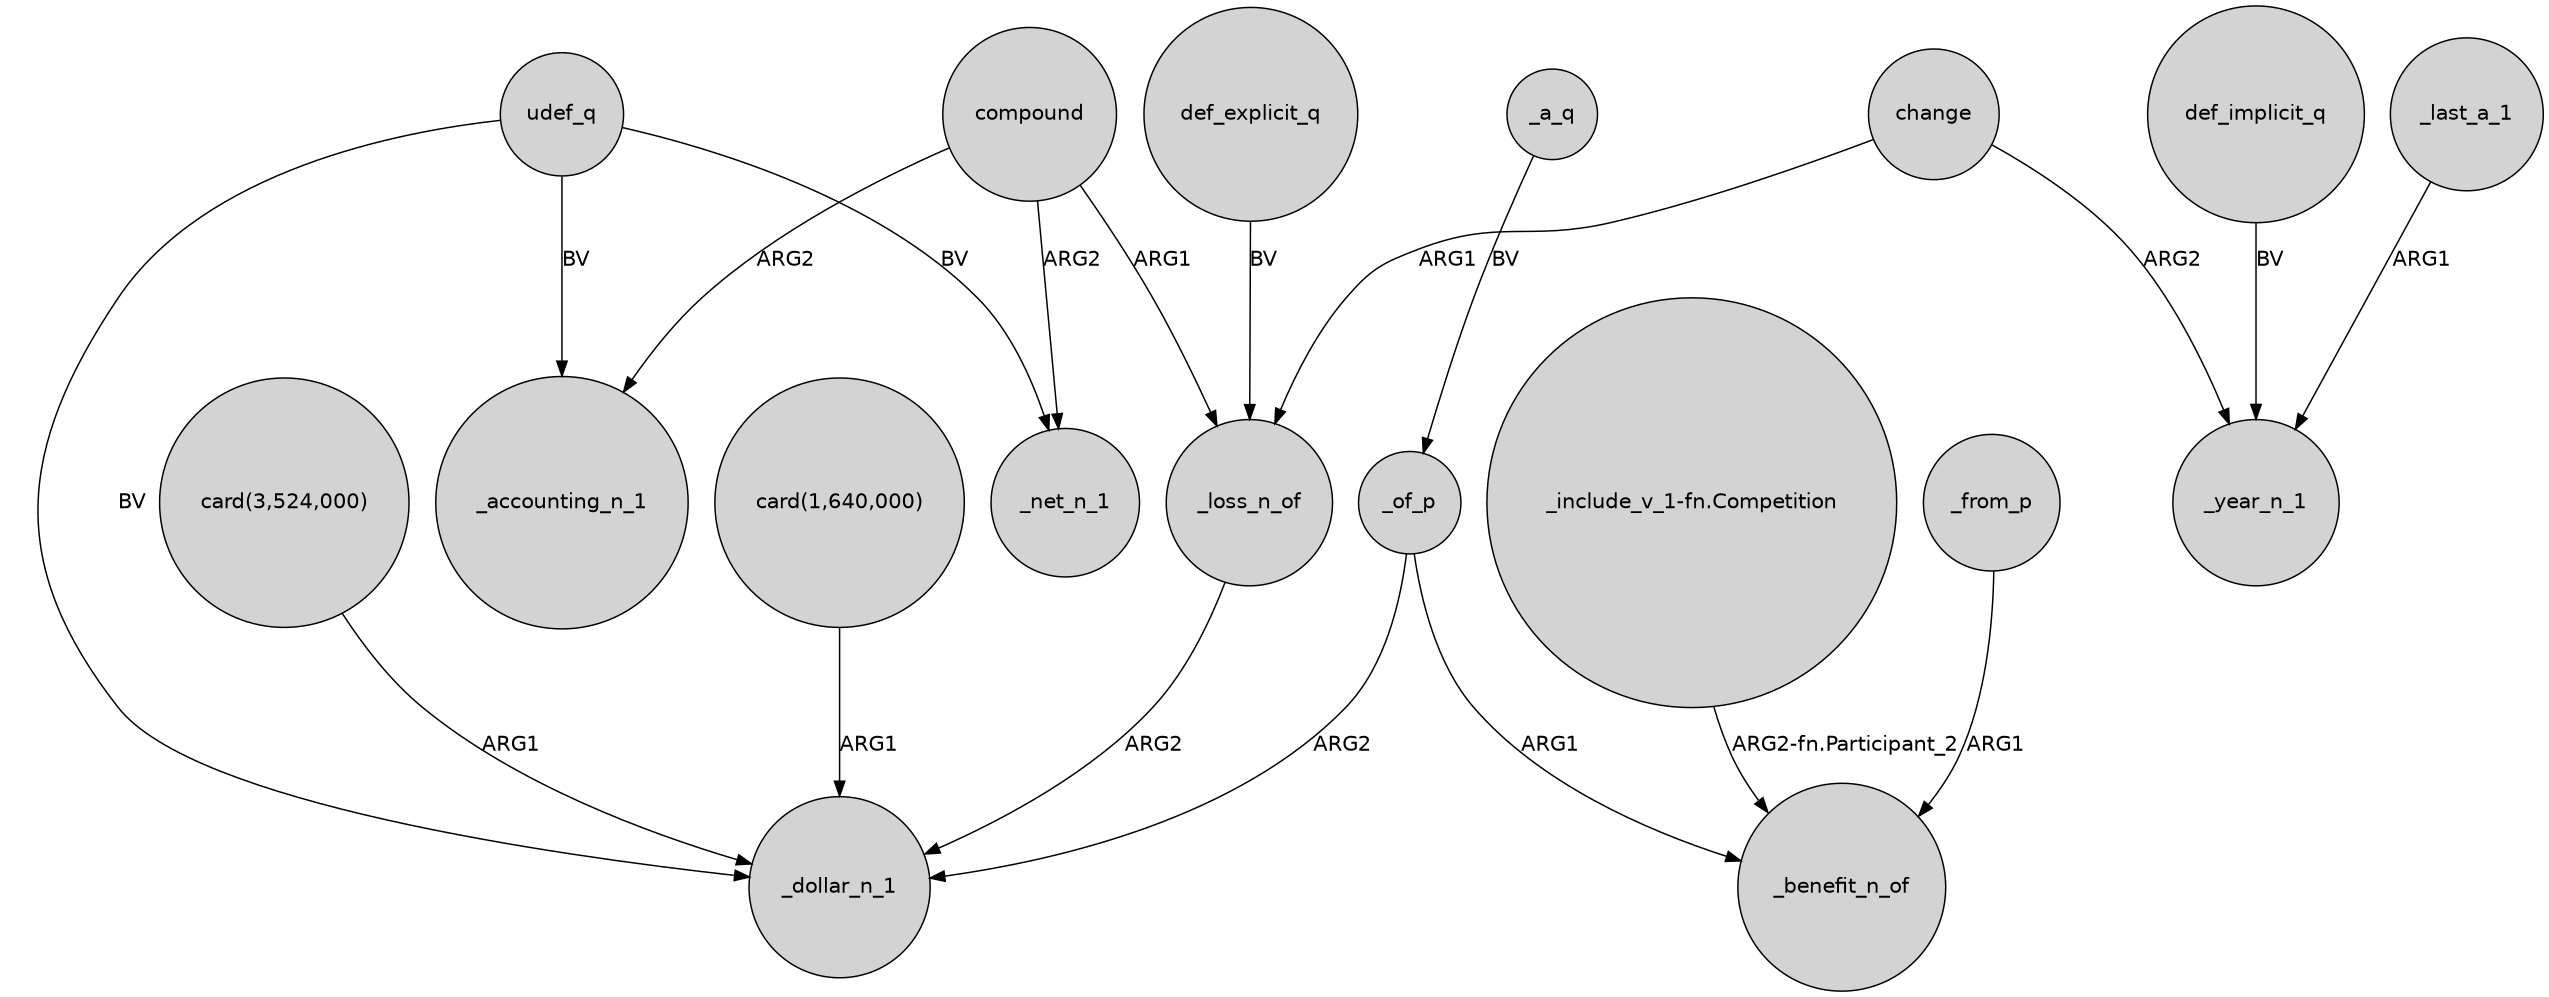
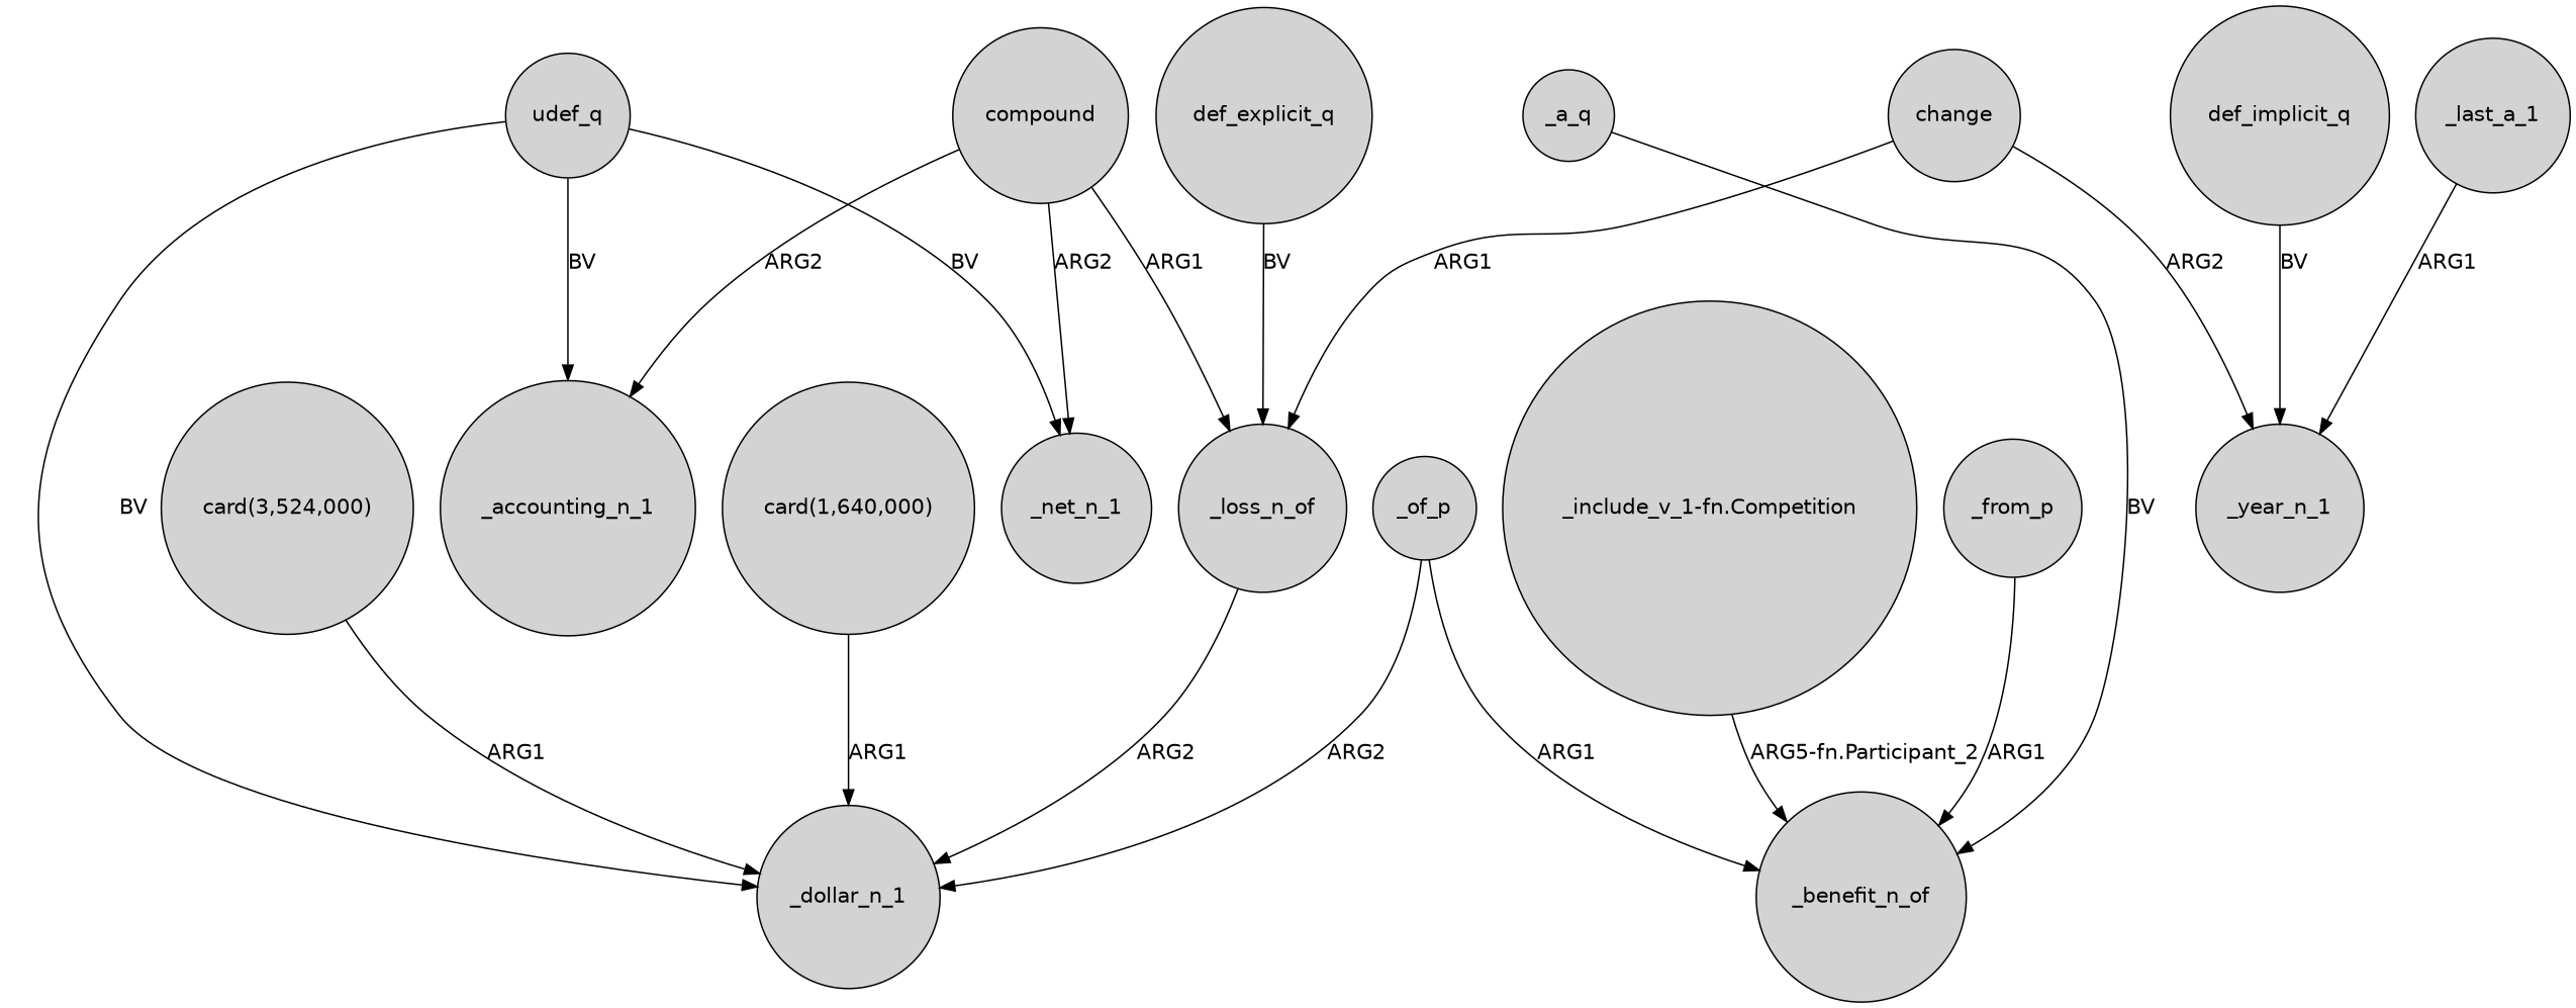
  digraph {
    fontname="DejaVu Sans"
    node [fontname="DejaVu Sans" shape=circle style=filled]
    edge [fontname="DejaVu Sans"]
    compound
    _net_n_1
    _loss_n_of
    _accounting_n_1
    _dollar_n_1
    def_implicit_q
    _year_n_1
    def_explicit_q
    n9 [label=change]
    "_include_v_1-fn.Competition"
    _benefit_n_of
    "card(1,640,000)"
    udef_q
    _last_a_1
    _a_q
    _from_p
    _of_p
    "card(3,524,000)"
    compound -> _net_n_1 [label=ARG2]
    compound -> _loss_n_of [label=ARG1]
    compound -> _accounting_n_1 [label=ARG2]
    _loss_n_of -> _dollar_n_1 [label=ARG2]
    def_implicit_q -> _year_n_1 [label=BV]
    def_explicit_q -> _loss_n_of [label=BV]
    n9 -> _loss_n_of [label=ARG1]
    n9 -> _year_n_1 [label=ARG2]
-   "_include_v_1-fn.Competition" -> _benefit_n_of [label="ARG2-fn.Participant_2"]
+   "_include_v_1-fn.Competition" -> _benefit_n_of [label="ARG5-fn.Participant_2"]
    "card(1,640,000)" -> _dollar_n_1 [label=ARG1]
    udef_q -> _net_n_1 [label=BV]
    udef_q -> _accounting_n_1 [label=BV]
    udef_q -> _dollar_n_1 [label=BV]
    _last_a_1 -> _year_n_1 [label=ARG1]
-   _a_q -> _of_p [label=BV]
+   _a_q -> _benefit_n_of [label=BV]
    _from_p -> _benefit_n_of [label=ARG1]
    _of_p -> _dollar_n_1 [label=ARG2]
    _of_p -> _benefit_n_of [label=ARG1]
    "card(3,524,000)" -> _dollar_n_1 [label=ARG1]
  }
